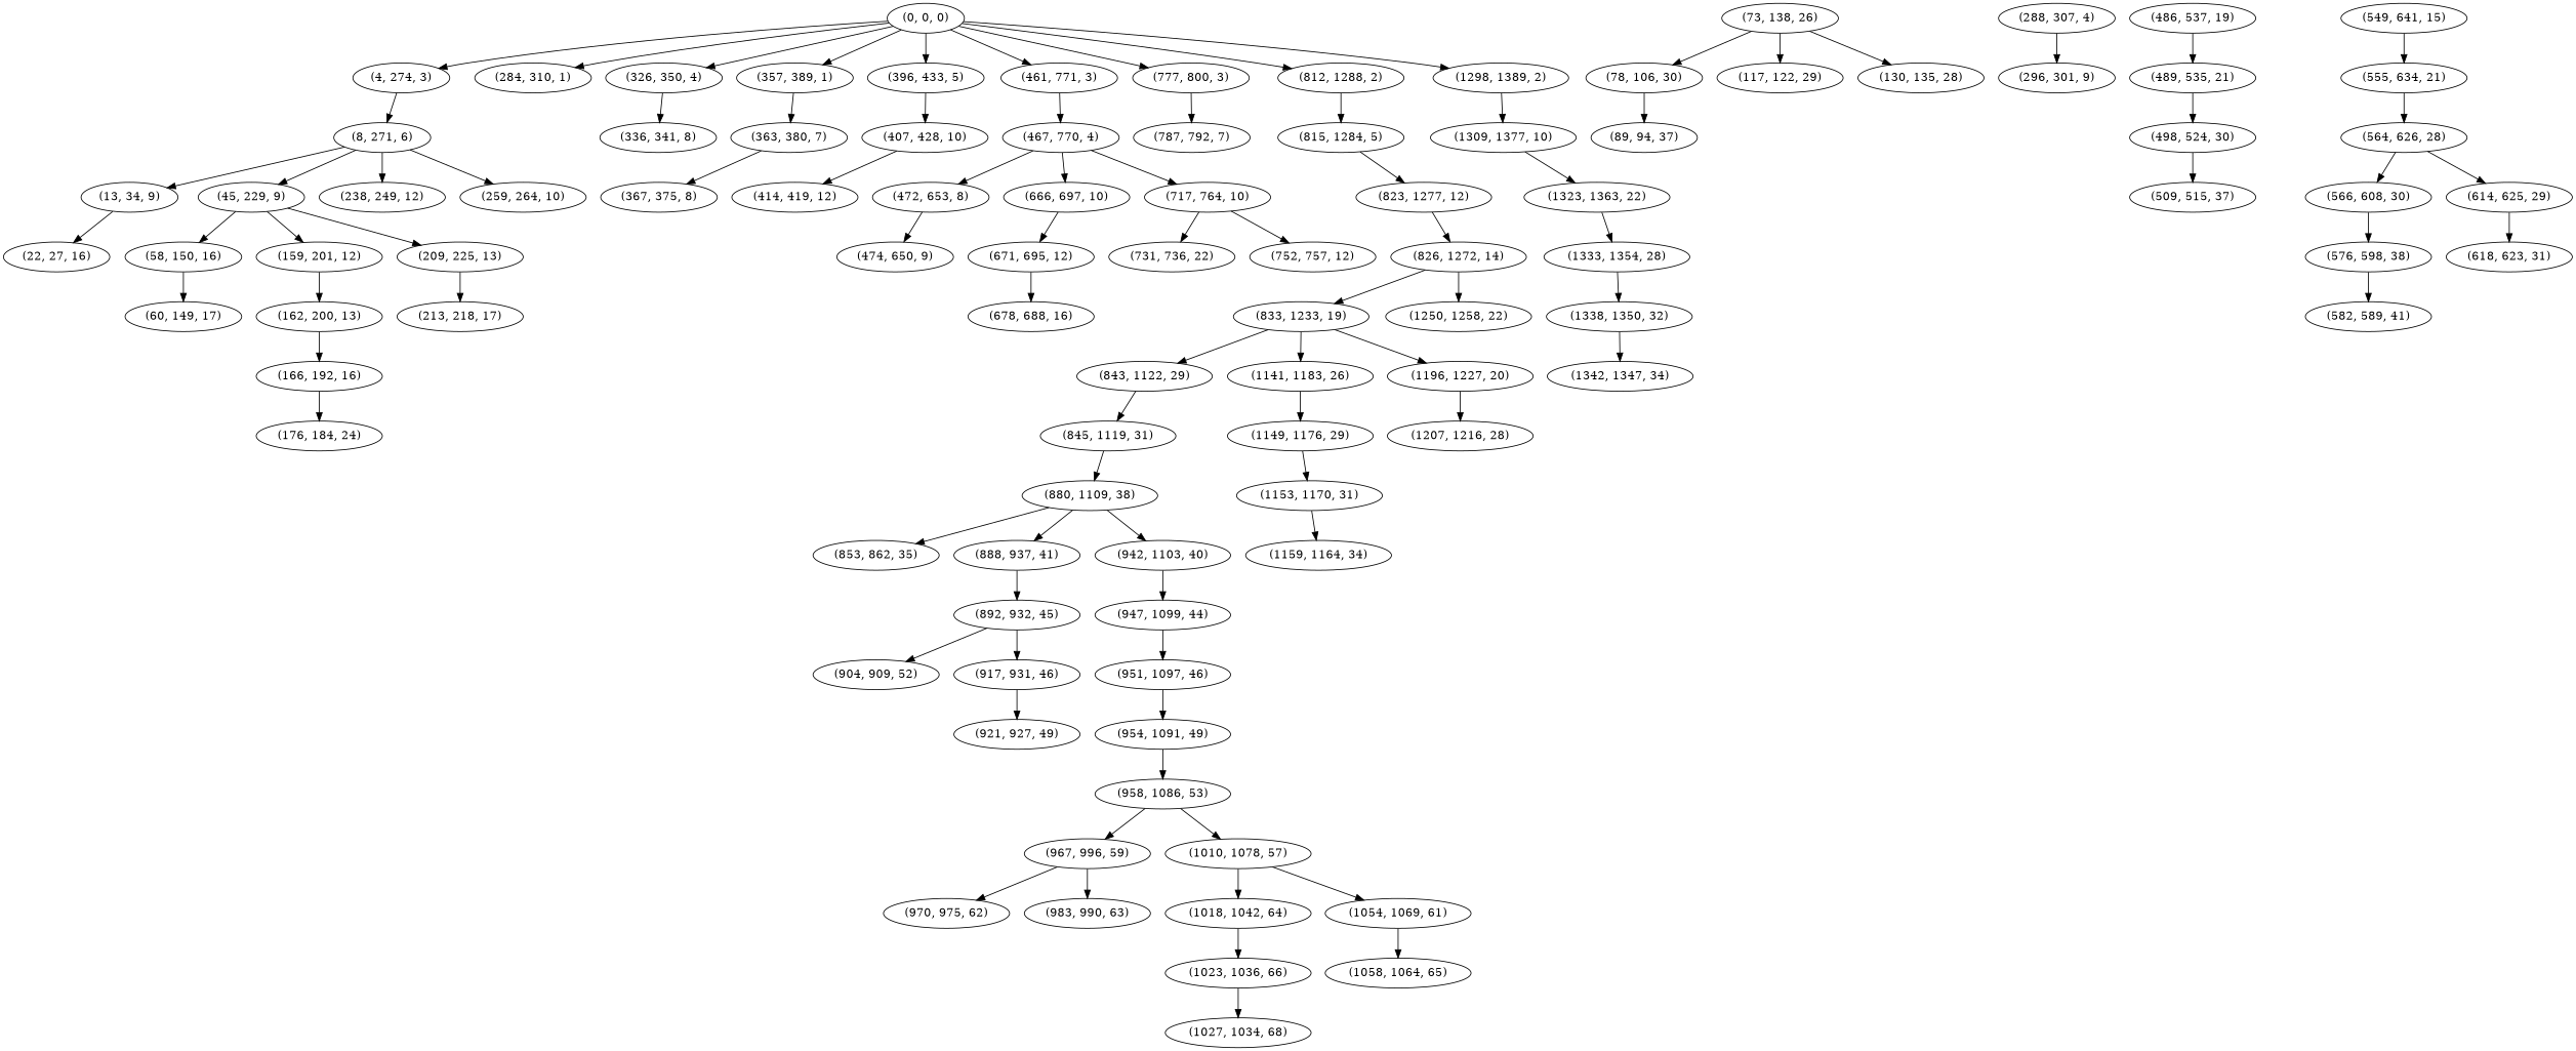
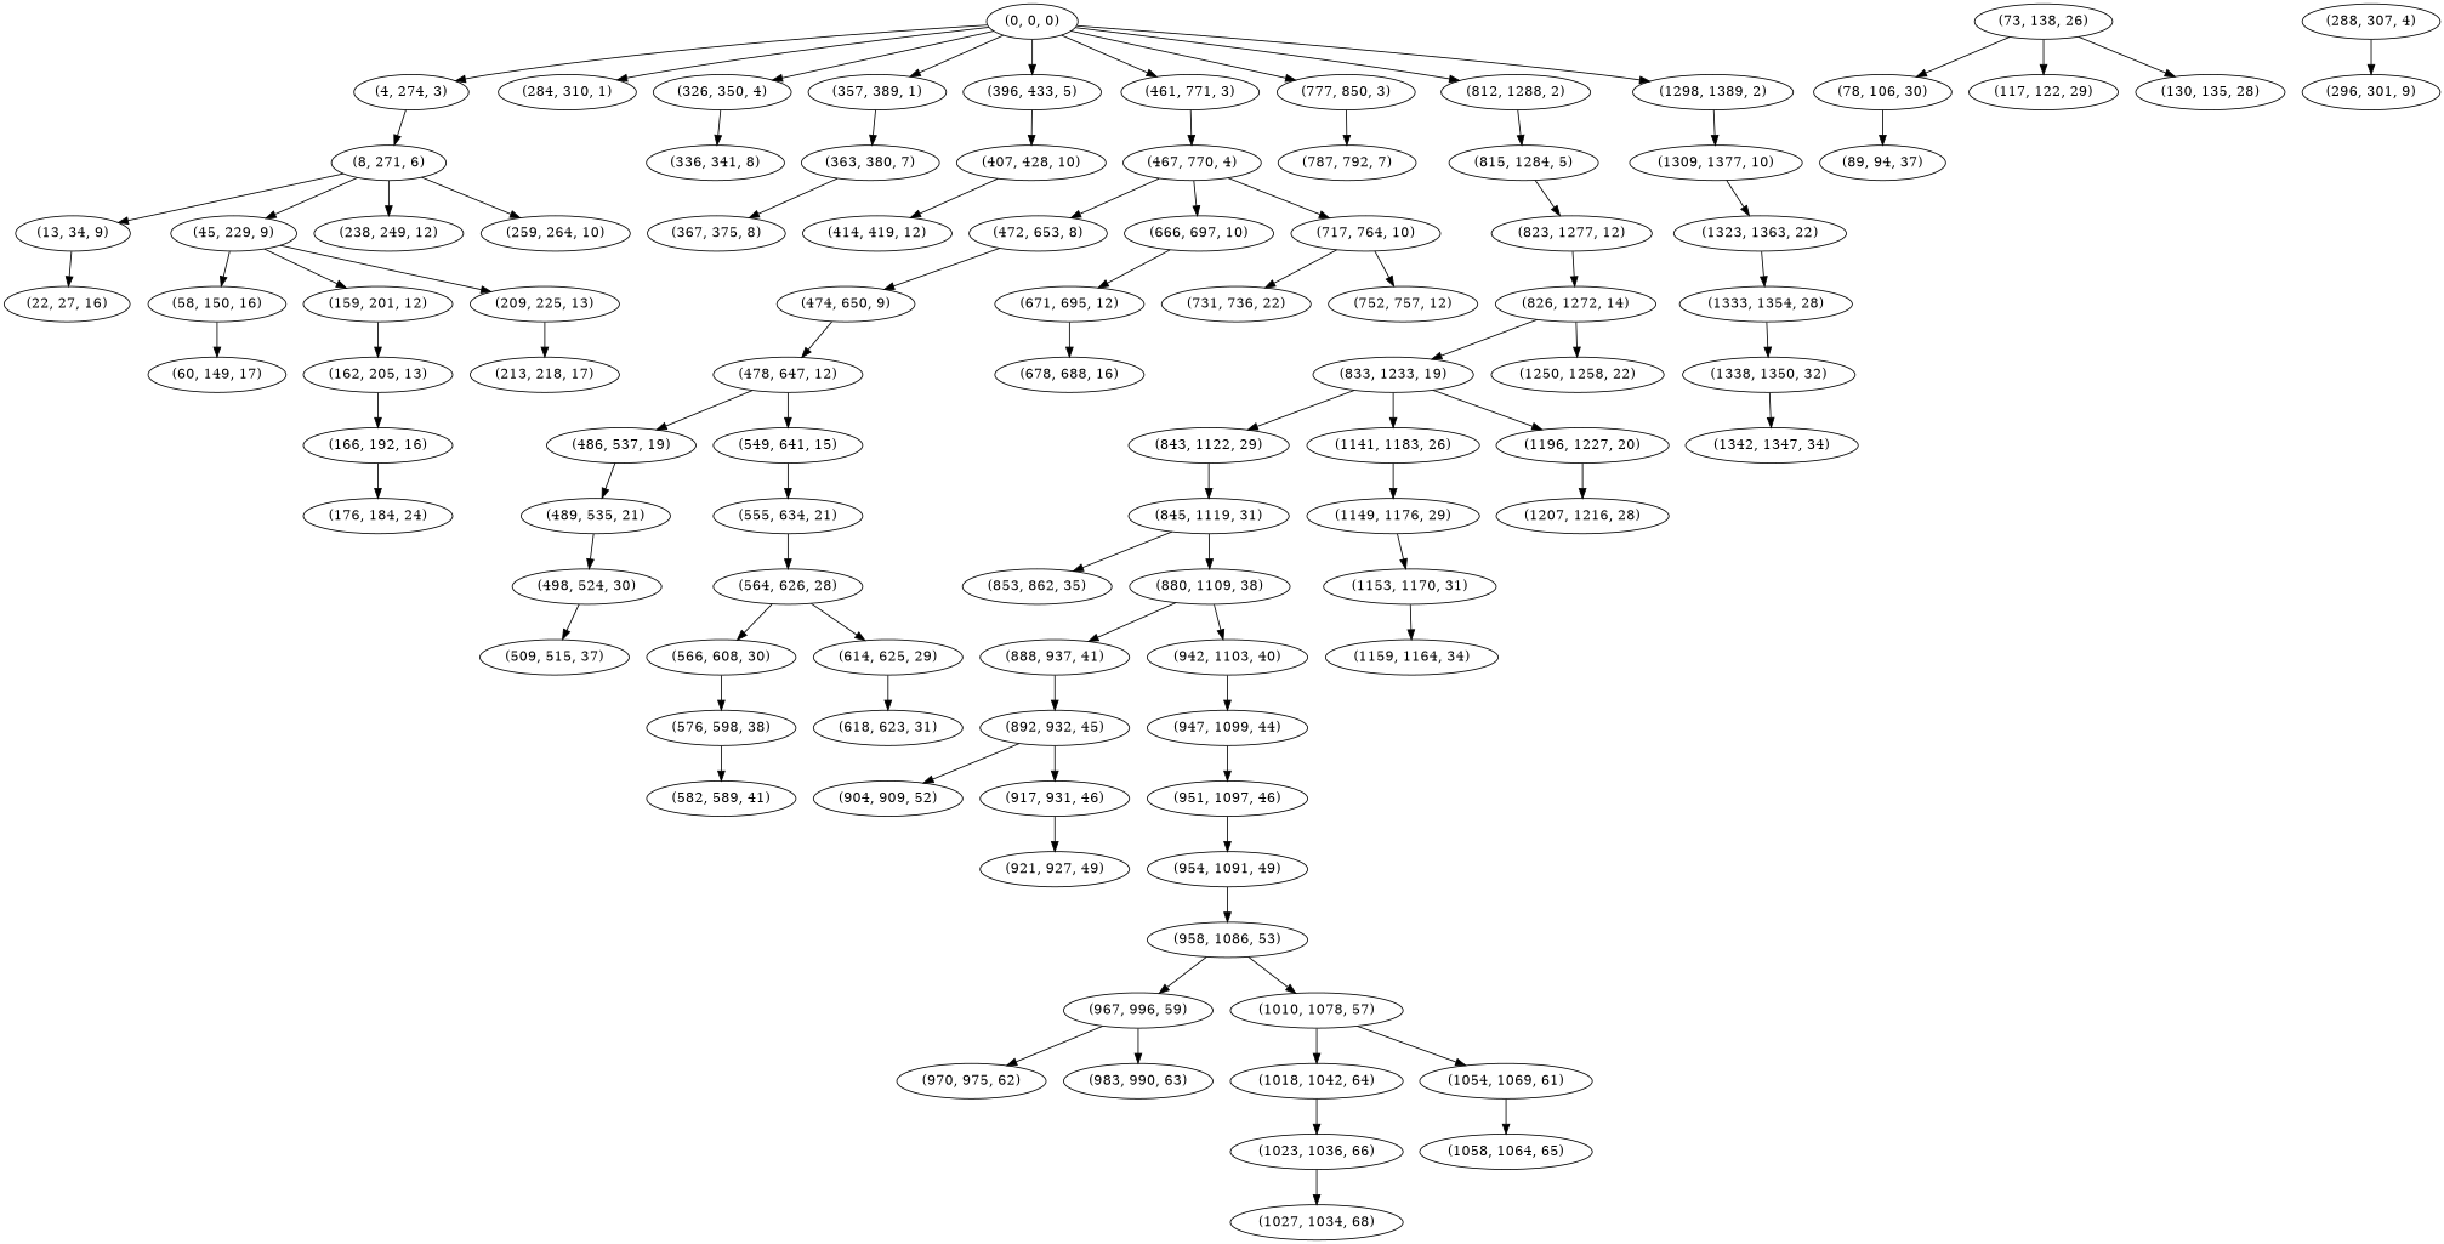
  digraph {
    "(0, 0, 0)"
    "(4, 274, 3)"
    "(284, 310, 1)"
    "(326, 350, 4)"
    "(357, 389, 1)"
    "(396, 433, 5)"
    "(461, 771, 3)"
-   "(777, 800, 3)"
+   "(777, 800, 3)" [label="(777, 850, 3)"]
    "(812, 1288, 2)"
    "(1298, 1389, 2)"
    "(8, 271, 6)"
    "(336, 341, 8)"
    "(363, 380, 7)"
    "(407, 428, 10)"
    "(467, 770, 4)"
    "(787, 792, 7)"
    "(815, 1284, 5)"
    "(1309, 1377, 10)"
    "(13, 34, 9)"
    "(45, 229, 9)"
    "(238, 249, 12)"
    "(259, 264, 10)"
    "(22, 27, 16)"
    "(58, 150, 16)"
    "(159, 201, 12)"
    "(209, 225, 13)"
    "(60, 149, 17)"
-   "(162, 200, 13)"
+   "(162, 200, 13)" [label="(162, 205, 13)"]
    "(213, 218, 17)"
    "(73, 138, 26)"
    "(78, 106, 30)"
    "(117, 122, 29)"
    "(130, 135, 28)"
    "(89, 94, 37)"
    "(166, 192, 16)"
    "(176, 184, 24)"
    "(288, 307, 4)"
    "(296, 301, 9)"
    "(367, 375, 8)"
    "(414, 419, 12)"
    "(472, 653, 8)"
    "(666, 697, 10)"
    "(717, 764, 10)"
    "(474, 650, 9)"
    "(671, 695, 12)"
    "(731, 736, 22)"
    "(752, 757, 12)"
+   "(478, 647, 12)"
    "(486, 537, 19)"
    "(549, 641, 15)"
    "(489, 535, 21)"
    "(555, 634, 21)"
    "(498, 524, 30)"
    "(509, 515, 37)"
    "(564, 626, 28)"
    "(566, 608, 30)"
    "(614, 625, 29)"
    "(576, 598, 38)"
    "(618, 623, 31)"
    "(582, 589, 41)"
    "(678, 688, 16)"
    "(823, 1277, 12)"
    "(826, 1272, 14)"
    "(833, 1233, 19)"
    "(1250, 1258, 22)"
    "(843, 1122, 29)"
    "(1141, 1183, 26)"
    "(1196, 1227, 20)"
    "(845, 1119, 31)"
    "(1149, 1176, 29)"
    "(1207, 1216, 28)"
    "(853, 862, 35)"
    "(880, 1109, 38)"
    "(888, 937, 41)"
    "(942, 1103, 40)"
    "(892, 932, 45)"
    "(947, 1099, 44)"
    "(904, 909, 52)"
    "(917, 931, 46)"
    "(921, 927, 49)"
    "(951, 1097, 46)"
    "(954, 1091, 49)"
    "(958, 1086, 53)"
    "(967, 996, 59)"
    "(1010, 1078, 57)"
    "(970, 975, 62)"
    "(983, 990, 63)"
    "(1018, 1042, 64)"
    "(1054, 1069, 61)"
    "(1023, 1036, 66)"
    "(1058, 1064, 65)"
    "(1027, 1034, 68)"
    "(1153, 1170, 31)"
    "(1159, 1164, 34)"
    "(1323, 1363, 22)"
    "(1333, 1354, 28)"
    "(1338, 1350, 32)"
    "(1342, 1347, 34)"
    "(0, 0, 0)" -> "(4, 274, 3)"
    "(0, 0, 0)" -> "(284, 310, 1)"
    "(0, 0, 0)" -> "(326, 350, 4)"
    "(0, 0, 0)" -> "(357, 389, 1)"
    "(0, 0, 0)" -> "(396, 433, 5)"
    "(0, 0, 0)" -> "(461, 771, 3)"
    "(0, 0, 0)" -> "(777, 800, 3)"
    "(0, 0, 0)" -> "(812, 1288, 2)"
    "(0, 0, 0)" -> "(1298, 1389, 2)"
    "(4, 274, 3)" -> "(8, 271, 6)"
    "(326, 350, 4)" -> "(336, 341, 8)"
    "(357, 389, 1)" -> "(363, 380, 7)"
    "(396, 433, 5)" -> "(407, 428, 10)"
    "(461, 771, 3)" -> "(467, 770, 4)"
    "(777, 800, 3)" -> "(787, 792, 7)"
    "(812, 1288, 2)" -> "(815, 1284, 5)"
    "(1298, 1389, 2)" -> "(1309, 1377, 10)"
    "(8, 271, 6)" -> "(13, 34, 9)"
    "(8, 271, 6)" -> "(45, 229, 9)"
    "(8, 271, 6)" -> "(238, 249, 12)"
    "(8, 271, 6)" -> "(259, 264, 10)"
    "(363, 380, 7)" -> "(367, 375, 8)"
    "(407, 428, 10)" -> "(414, 419, 12)"
    "(467, 770, 4)" -> "(472, 653, 8)"
    "(467, 770, 4)" -> "(666, 697, 10)"
    "(467, 770, 4)" -> "(717, 764, 10)"
    "(815, 1284, 5)" -> "(823, 1277, 12)"
    "(1309, 1377, 10)" -> "(1323, 1363, 22)"
    "(13, 34, 9)" -> "(22, 27, 16)"
    "(45, 229, 9)" -> "(58, 150, 16)"
    "(45, 229, 9)" -> "(159, 201, 12)"
    "(45, 229, 9)" -> "(209, 225, 13)"
    "(58, 150, 16)" -> "(60, 149, 17)"
    "(159, 201, 12)" -> "(162, 200, 13)"
    "(209, 225, 13)" -> "(213, 218, 17)"
    "(162, 200, 13)" -> "(166, 192, 16)"
    "(73, 138, 26)" -> "(78, 106, 30)"
    "(73, 138, 26)" -> "(117, 122, 29)"
    "(73, 138, 26)" -> "(130, 135, 28)"
    "(78, 106, 30)" -> "(89, 94, 37)"
    "(166, 192, 16)" -> "(176, 184, 24)"
    "(288, 307, 4)" -> "(296, 301, 9)"
    "(472, 653, 8)" -> "(474, 650, 9)"
    "(666, 697, 10)" -> "(671, 695, 12)"
    "(717, 764, 10)" -> "(731, 736, 22)"
    "(717, 764, 10)" -> "(752, 757, 12)"
+   "(474, 650, 9)" -> "(478, 647, 12)"
    "(671, 695, 12)" -> "(678, 688, 16)"
+   "(478, 647, 12)" -> "(486, 537, 19)"
+   "(478, 647, 12)" -> "(549, 641, 15)"
    "(486, 537, 19)" -> "(489, 535, 21)"
    "(549, 641, 15)" -> "(555, 634, 21)"
    "(489, 535, 21)" -> "(498, 524, 30)"
    "(555, 634, 21)" -> "(564, 626, 28)"
    "(498, 524, 30)" -> "(509, 515, 37)"
    "(564, 626, 28)" -> "(566, 608, 30)"
    "(564, 626, 28)" -> "(614, 625, 29)"
    "(566, 608, 30)" -> "(576, 598, 38)"
    "(614, 625, 29)" -> "(618, 623, 31)"
    "(576, 598, 38)" -> "(582, 589, 41)"
    "(823, 1277, 12)" -> "(826, 1272, 14)"
    "(826, 1272, 14)" -> "(833, 1233, 19)"
    "(826, 1272, 14)" -> "(1250, 1258, 22)"
    "(833, 1233, 19)" -> "(843, 1122, 29)"
    "(833, 1233, 19)" -> "(1141, 1183, 26)"
    "(833, 1233, 19)" -> "(1196, 1227, 20)"
    "(843, 1122, 29)" -> "(845, 1119, 31)"
    "(1141, 1183, 26)" -> "(1149, 1176, 29)"
    "(1196, 1227, 20)" -> "(1207, 1216, 28)"
-   "(880, 1109, 38)" -> "(853, 862, 35)"
+   "(845, 1119, 31)" -> "(853, 862, 35)"
    "(845, 1119, 31)" -> "(880, 1109, 38)"
    "(1149, 1176, 29)" -> "(1153, 1170, 31)"
    "(880, 1109, 38)" -> "(888, 937, 41)"
    "(880, 1109, 38)" -> "(942, 1103, 40)"
    "(888, 937, 41)" -> "(892, 932, 45)"
    "(942, 1103, 40)" -> "(947, 1099, 44)"
    "(892, 932, 45)" -> "(904, 909, 52)"
    "(892, 932, 45)" -> "(917, 931, 46)"
    "(947, 1099, 44)" -> "(951, 1097, 46)"
    "(917, 931, 46)" -> "(921, 927, 49)"
    "(951, 1097, 46)" -> "(954, 1091, 49)"
    "(954, 1091, 49)" -> "(958, 1086, 53)"
    "(958, 1086, 53)" -> "(967, 996, 59)"
    "(958, 1086, 53)" -> "(1010, 1078, 57)"
    "(967, 996, 59)" -> "(970, 975, 62)"
    "(967, 996, 59)" -> "(983, 990, 63)"
    "(1010, 1078, 57)" -> "(1018, 1042, 64)"
    "(1010, 1078, 57)" -> "(1054, 1069, 61)"
    "(1018, 1042, 64)" -> "(1023, 1036, 66)"
    "(1054, 1069, 61)" -> "(1058, 1064, 65)"
    "(1023, 1036, 66)" -> "(1027, 1034, 68)"
    "(1153, 1170, 31)" -> "(1159, 1164, 34)"
    "(1323, 1363, 22)" -> "(1333, 1354, 28)"
    "(1333, 1354, 28)" -> "(1338, 1350, 32)"
    "(1338, 1350, 32)" -> "(1342, 1347, 34)"
  }
